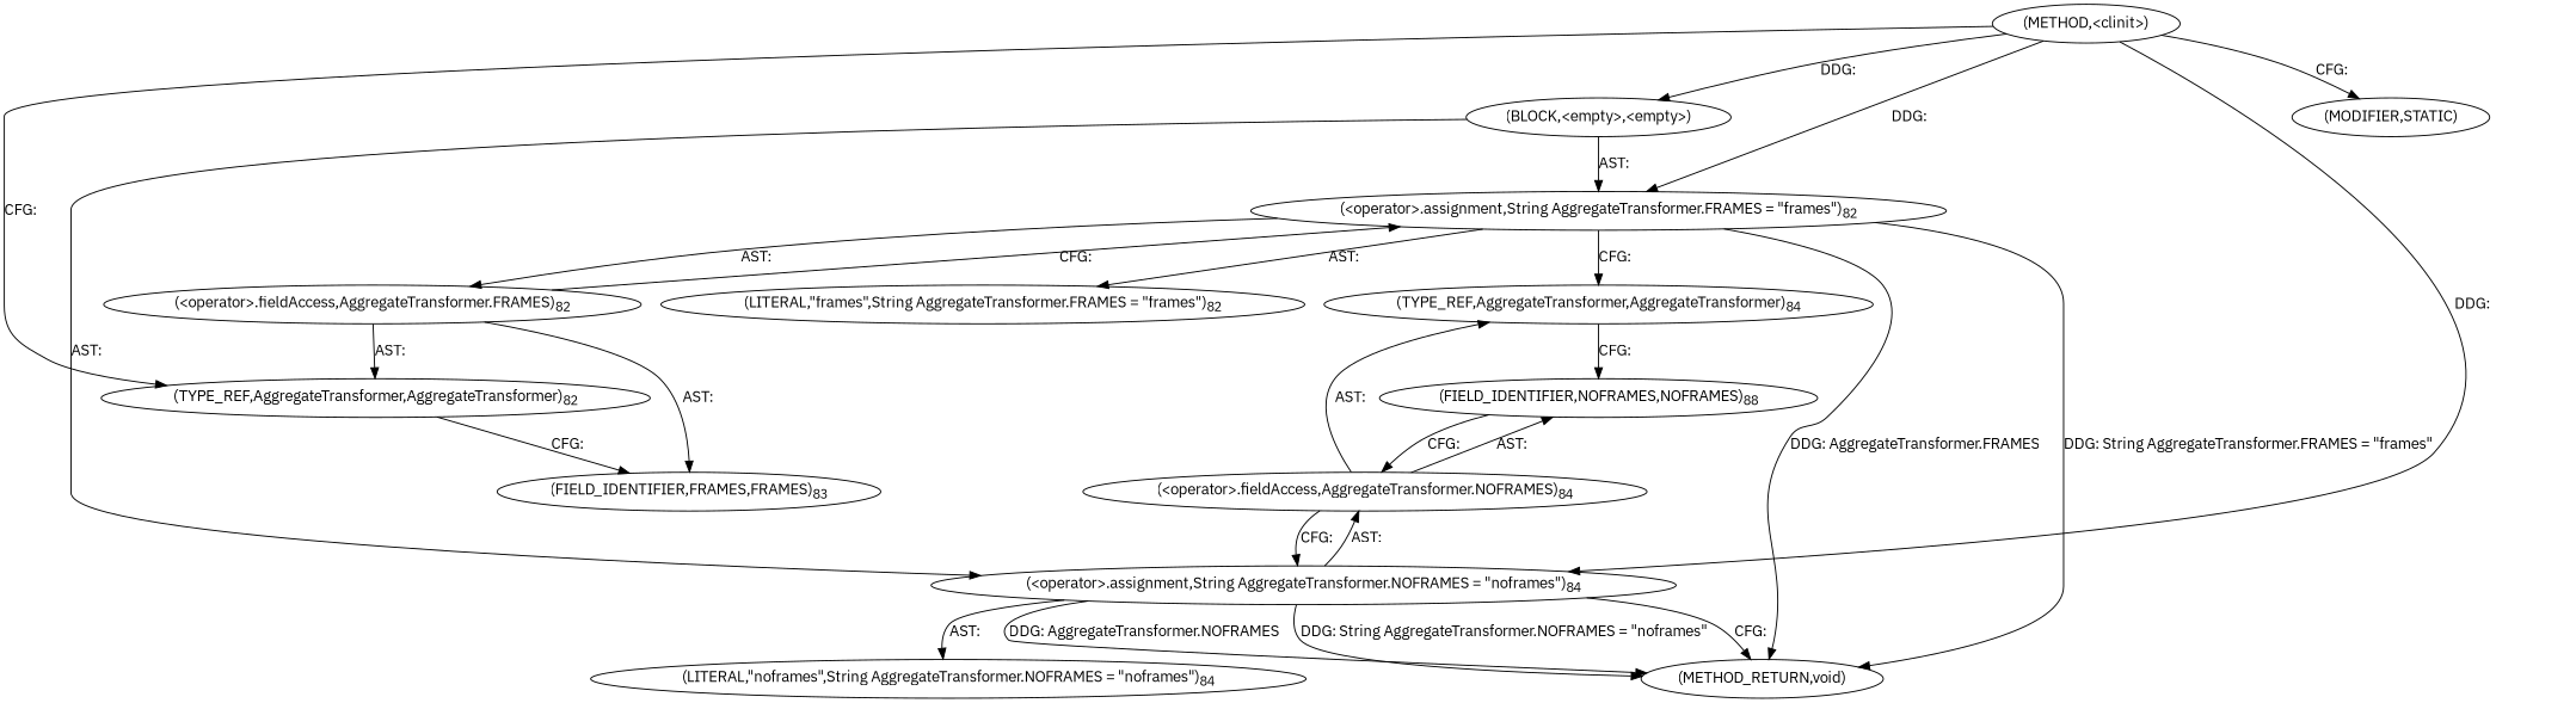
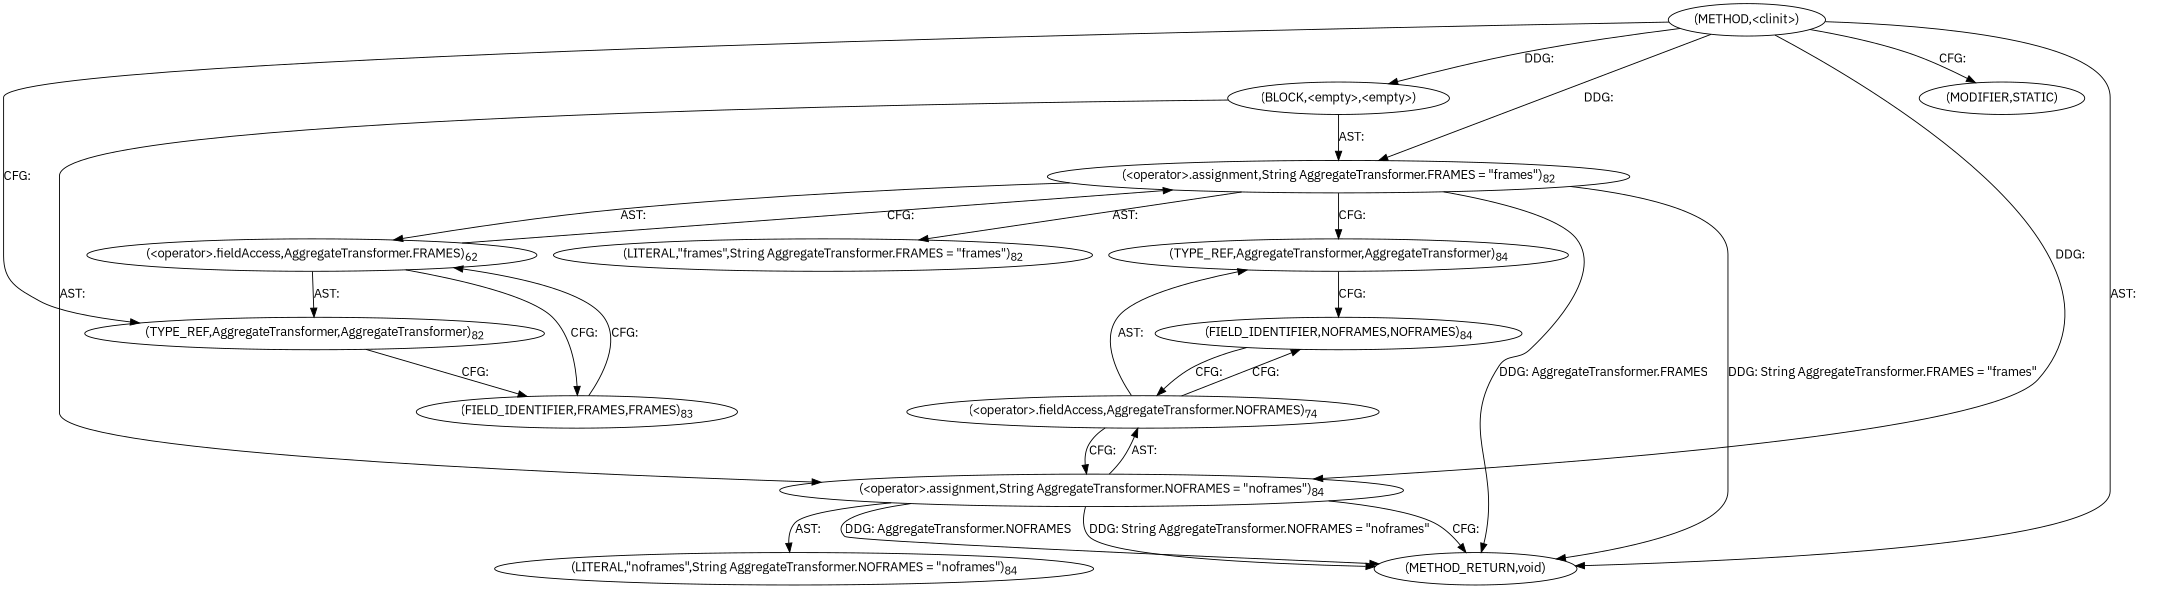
  digraph {
    fontname="IBM Plex Sans"
    node [fontname="IBM Plex Sans"]
    edge [fontname="IBM Plex Sans"]
    n1 [label=<(METHOD,&lt;clinit&gt;)>]
    n2 [label=<(BLOCK,&lt;empty&gt;,&lt;empty&gt;)>]
    n3 [label=<(&lt;operator&gt;.assignment,String AggregateTransformer.FRAMES = &quot;frames&quot;)<SUB>82</SUB>>]
    n4 [label=<(TYPE_REF,AggregateTransformer,AggregateTransformer)<SUB>82</SUB>>]
    n5 [label=<(&lt;operator&gt;.assignment,String AggregateTransformer.NOFRAMES = &quot;noframes&quot;)<SUB>84</SUB>>]
    n6 [label=<(MODIFIER,STATIC)>]
    n7 [label=<(METHOD_RETURN,void)>]
-   n8 [label=<(&lt;operator&gt;.fieldAccess,AggregateTransformer.FRAMES)<SUB>82</SUB>>]
+   n8 [label=<(&lt;operator&gt;.fieldAccess,AggregateTransformer.FRAMES)<SUB>62</SUB>>]
    n9 [label=<(LITERAL,&quot;frames&quot;,String AggregateTransformer.FRAMES = &quot;frames&quot;)<SUB>82</SUB>>]
    n10 [label=<(TYPE_REF,AggregateTransformer,AggregateTransformer)<SUB>84</SUB>>]
    n11 [label=<(FIELD_IDENTIFIER,FRAMES,FRAMES)<SUB>83</SUB>>]
-   n12 [label=<(&lt;operator&gt;.fieldAccess,AggregateTransformer.NOFRAMES)<SUB>84</SUB>>]
+   n12 [label=<(&lt;operator&gt;.fieldAccess,AggregateTransformer.NOFRAMES)<SUB>74</SUB>>]
    n13 [label=<(LITERAL,&quot;noframes&quot;,String AggregateTransformer.NOFRAMES = &quot;noframes&quot;)<SUB>84</SUB>>]
-   n14 [label=<(FIELD_IDENTIFIER,NOFRAMES,NOFRAMES)<SUB>88</SUB>>]
+   n14 [label=<(FIELD_IDENTIFIER,NOFRAMES,NOFRAMES)<SUB>84</SUB>>]
    n1 -> n2 [label="DDG: "]
    n1 -> n3 [label="DDG: "]
    n1 -> n4 [label="CFG: "]
    n1 -> n5 [label="DDG: "]
    n1 -> n6 [label="CFG: "]
+   n1 -> n7 [label="AST: "]
    n2 -> n3 [label="AST: "]
    n2 -> n5 [label="AST: "]
    n3 -> n7 [label="DDG: AggregateTransformer.FRAMES"]
    n3 -> n7 [label="DDG: String AggregateTransformer.FRAMES = &quot;frames&quot;"]
    n3 -> n8 [label="AST: "]
    n3 -> n9 [label="AST: "]
    n3 -> n10 [label="CFG: "]
    n4 -> n11 [label="CFG: "]
    n5 -> n7 [label="CFG: "]
    n5 -> n7 [label="DDG: AggregateTransformer.NOFRAMES"]
    n5 -> n7 [label="DDG: String AggregateTransformer.NOFRAMES = &quot;noframes&quot;"]
    n5 -> n12 [label="AST: "]
    n5 -> n13 [label="AST: "]
    n8 -> n3 [label="CFG: "]
    n8 -> n4 [label="AST: "]
-   n8 -> n11 [label="AST: "]
+   n8 -> n11 [label="CFG: "]
    n10 -> n14 [label="CFG: "]
+   n11 -> n8 [label="CFG: "]
    n12 -> n5 [label="CFG: "]
    n12 -> n10 [label="AST: "]
-   n12 -> n14 [label="AST: "]
+   n12 -> n14 [label="CFG: "]
    n14 -> n12 [label="CFG: "]
  }
